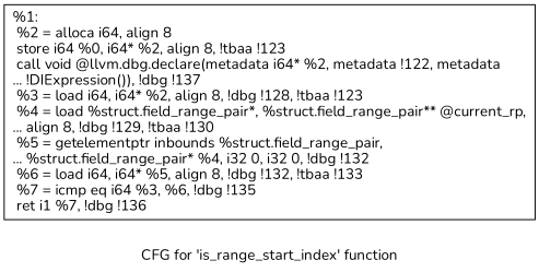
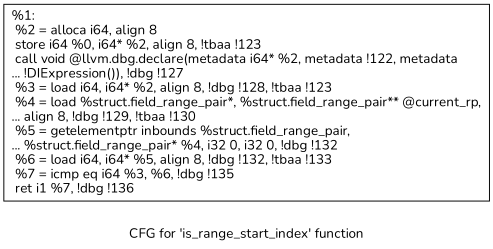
  digraph {
    label="CFG for 'is_range_start_index' function"
    fontname=Nunito
-   n1 [label="{%1:\l  %2 = alloca i64, align 8\l  store i64 %0, i64* %2, align 8, !tbaa !123\l  call void @llvm.dbg.declare(metadata i64* %2, metadata !122, metadata\l... !DIExpression()), !dbg !137\l  %3 = load i64, i64* %2, align 8, !dbg !128, !tbaa !123\l  %4 = load %struct.field_range_pair*, %struct.field_range_pair** @current_rp,\l... align 8, !dbg !129, !tbaa !130\l  %5 = getelementptr inbounds %struct.field_range_pair,\l... %struct.field_range_pair* %4, i32 0, i32 0, !dbg !132\l  %6 = load i64, i64* %5, align 8, !dbg !132, !tbaa !133\l  %7 = icmp eq i64 %3, %6, !dbg !135\l  ret i1 %7, !dbg !136\l}" shape=record fontname=Nunito]
+   n1 [label="{%1:\l  %2 = alloca i64, align 8\l  store i64 %0, i64* %2, align 8, !tbaa !123\l  call void @llvm.dbg.declare(metadata i64* %2, metadata !122, metadata\l... !DIExpression()), !dbg !127\l  %3 = load i64, i64* %2, align 8, !dbg !128, !tbaa !123\l  %4 = load %struct.field_range_pair*, %struct.field_range_pair** @current_rp,\l... align 8, !dbg !129, !tbaa !130\l  %5 = getelementptr inbounds %struct.field_range_pair,\l... %struct.field_range_pair* %4, i32 0, i32 0, !dbg !132\l  %6 = load i64, i64* %5, align 8, !dbg !132, !tbaa !133\l  %7 = icmp eq i64 %3, %6, !dbg !135\l  ret i1 %7, !dbg !136\l}" shape=record fontname=Nunito]
  }
